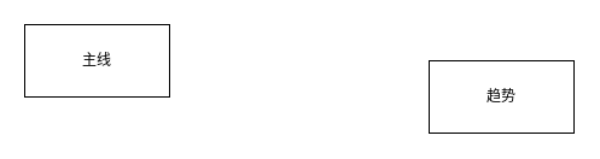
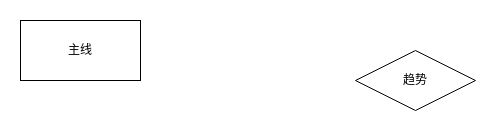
  <mxCell id="0" />
  <mxCell id="1" parent="0" />
  <mxCell id="2" value="主线" style="rounded=0;whiteSpace=wrap;html=1;" vertex="1" parent="1"><mxGeometry x="20" y="20" width="120" height="60" as="geometry" /></mxCell>
- <mxCell id="3" value="趋势" style="whiteSpace=wrap;html=1;" vertex="1" parent="1"><mxGeometry x="355" y="50" width="120" height="60" as="geometry" /></mxCell>
+ <mxCell id="3" value="趋势" style="rhombus;whiteSpace=wrap;html=1;" vertex="1" parent="1"><mxGeometry x="355" y="50" width="120" height="60" as="geometry" /></mxCell>
